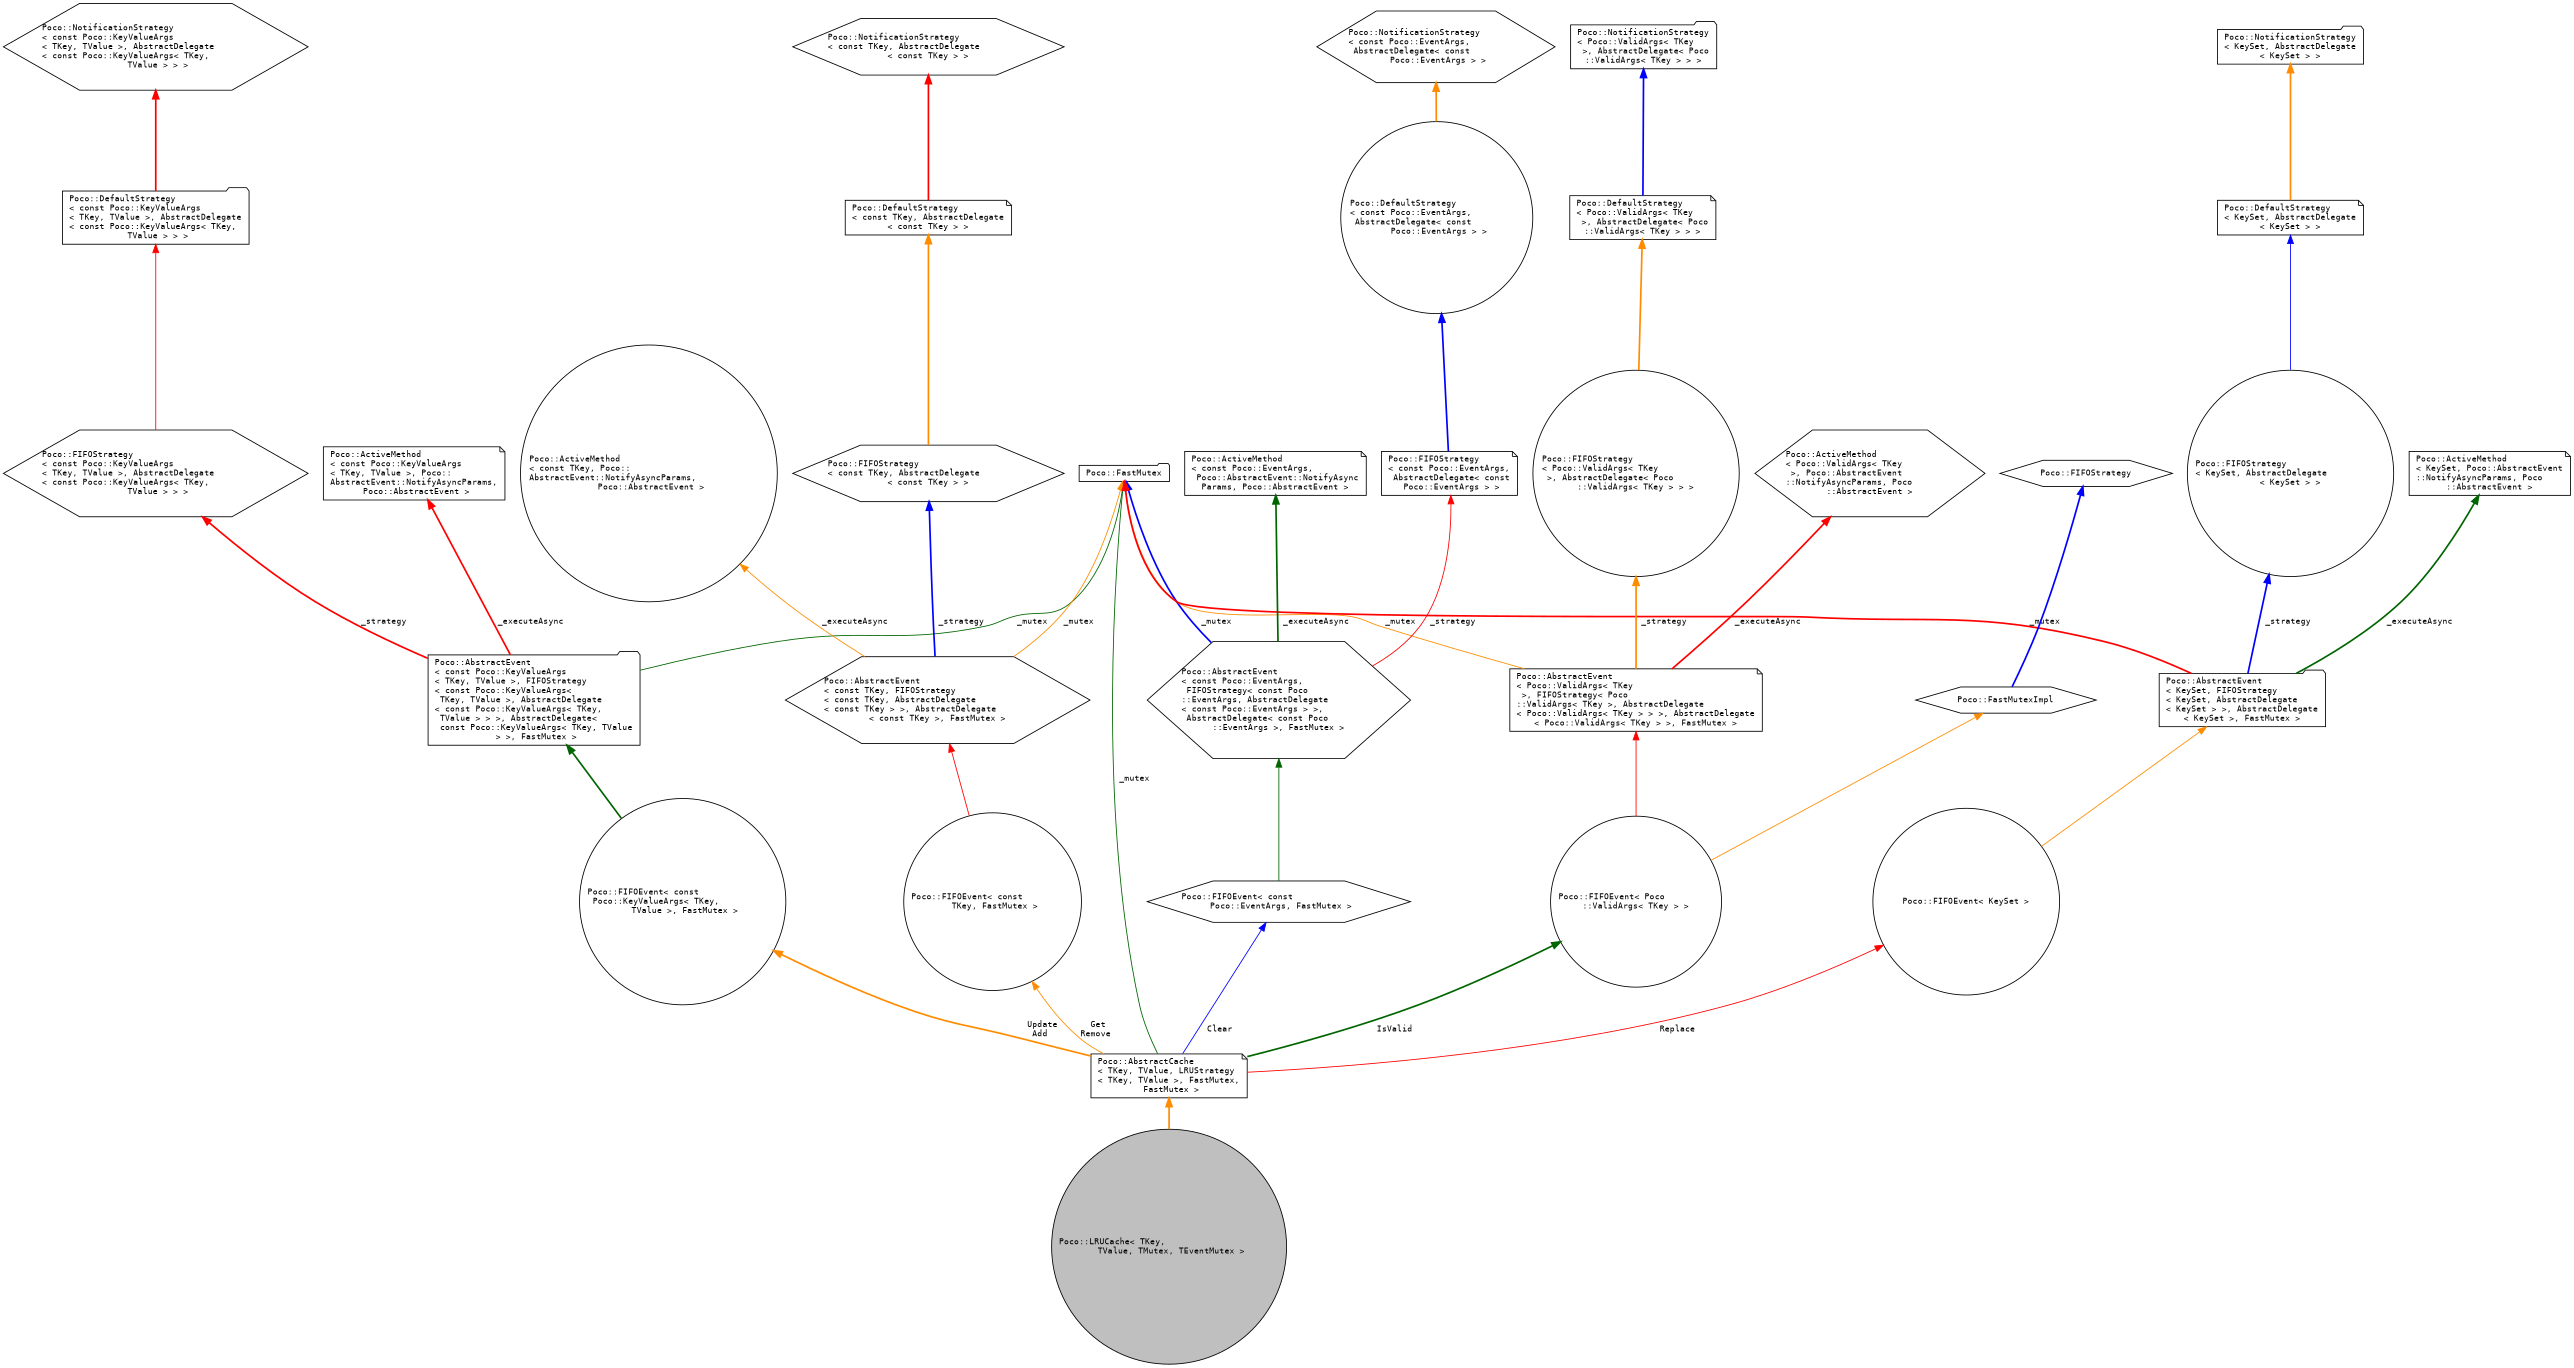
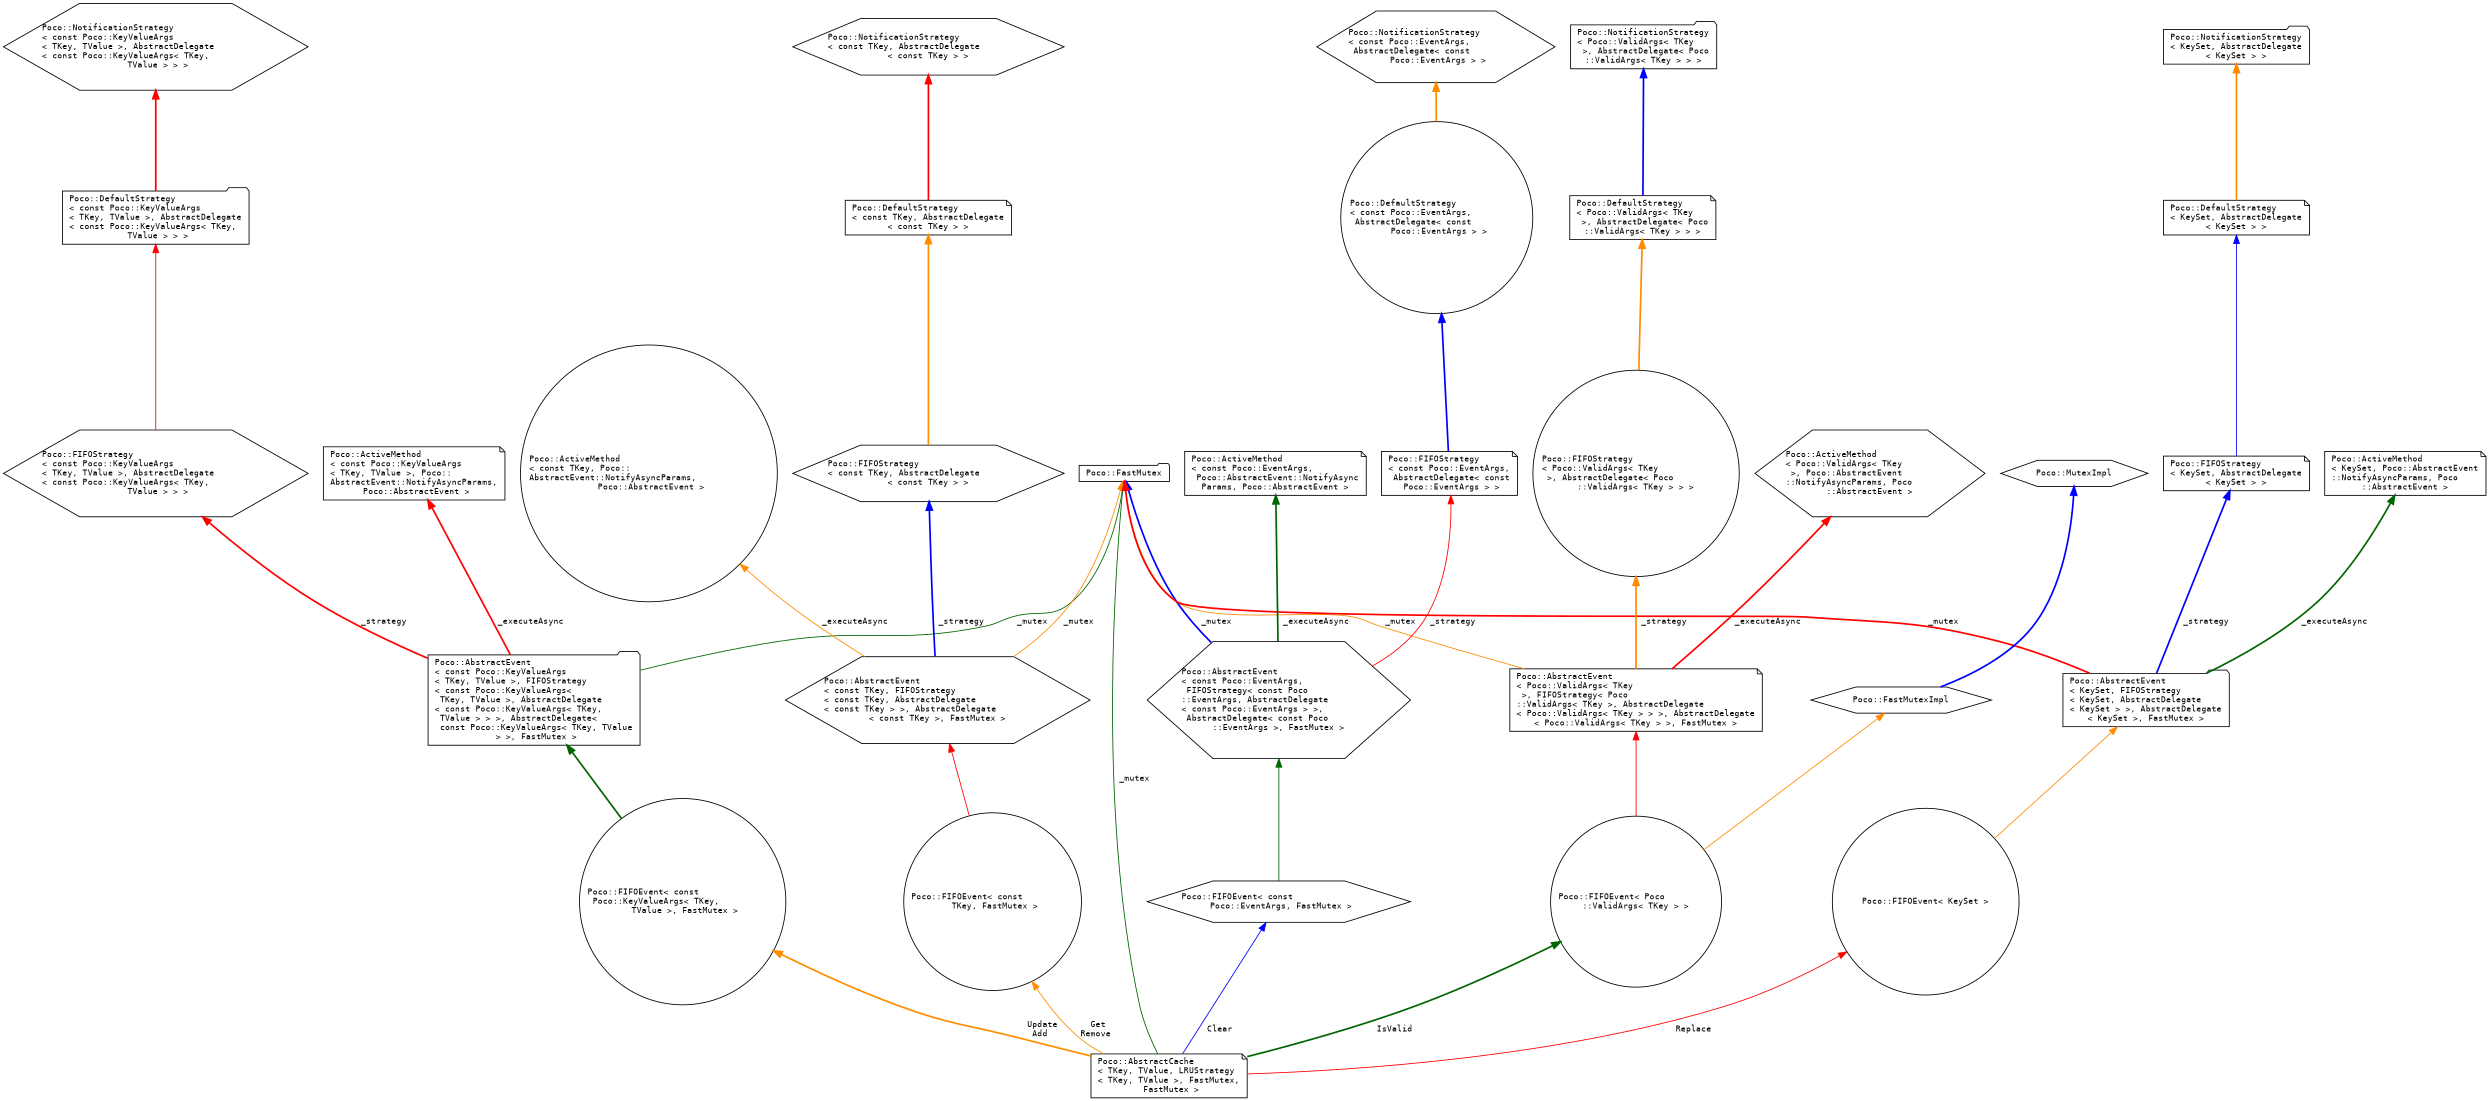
  digraph {
    fontname="DejaVu Sans Mono"
    rankdir=TB
    node [color=black fillcolor=white fontname="DejaVu Sans Mono" fontsize=10 shape=hexagon style=filled]
    edge [color=darkorange dir=back fontname="DejaVu Sans Mono" fontsize=10 labelfontname=Helvetica labelfontsize=10 style=bold]
-   n1 [fillcolor=grey75 fontcolor=black height=0.2 label="Poco::LRUCache\< TKey,\l TValue, TMutex, TEventMutex \>" shape=circle width=0.4]
    n2 [height=0.2 label="Poco::AbstractCache\l\< TKey, TValue, LRUStrategy\l\< TKey, TValue \>, FastMutex,\l FastMutex \>" shape=note width=0.4]
    n3 [height=0.2 label="Poco::FIFOEvent\< const\l Poco::KeyValueArgs\< TKey,\l TValue \>, FastMutex \>" shape=circle width=0.4]
    n4 [height=0.2 label="Poco::AbstractEvent\l\< const Poco::KeyValueArgs\l\< TKey, TValue \>, FIFOStrategy\l\< const Poco::KeyValueArgs\<\l TKey, TValue \>, AbstractDelegate\l\< const Poco::KeyValueArgs\< TKey,\l TValue \> \> \>, AbstractDelegate\<\l const Poco::KeyValueArgs\< TKey, TValue\l \> \>, FastMutex \>" shape=folder width=0.4]
    n5 [height=0.2 label="Poco::FIFOStrategy\l\< const Poco::KeyValueArgs\l\< TKey, TValue \>, AbstractDelegate\l\< const Poco::KeyValueArgs\< TKey,\l TValue \> \> \>" width=0.4]
    n6 [height=0.2 label="Poco::DefaultStrategy\l\< const Poco::KeyValueArgs\l\< TKey, TValue \>, AbstractDelegate\l\< const Poco::KeyValueArgs\< TKey,\l TValue \> \> \>" shape=folder width=0.4]
    n7 [height=0.2 label="Poco::NotificationStrategy\l\< const Poco::KeyValueArgs\l\< TKey, TValue \>, AbstractDelegate\l\< const Poco::KeyValueArgs\< TKey,\l TValue \> \> \>" width=0.4]
    n8 [height=0.2 label="Poco::ActiveMethod\l\< const Poco::KeyValueArgs\l\< TKey, TValue \>, Poco::\lAbstractEvent::NotifyAsyncParams,\l Poco::AbstractEvent \>" shape=note width=0.4]
    n9 [height=0.2 label="Poco::FastMutex" shape=folder width=0.4]
    n10 [height=0.2 label="Poco::AbstractEvent\l\< const TKey, FIFOStrategy\l\< const TKey, AbstractDelegate\l\< const TKey \> \>, AbstractDelegate\l\< const TKey \>, FastMutex \>" width=0.4]
    n11 [height=0.2 label="Poco::AbstractEvent\l\< const Poco::EventArgs,\l FIFOStrategy\< const Poco\l::EventArgs, AbstractDelegate\l\< const Poco::EventArgs \> \>,\l AbstractDelegate\< const Poco\l::EventArgs \>, FastMutex \>" width=0.4]
    n12 [height=0.2 label="Poco::AbstractEvent\l\< Poco::ValidArgs\< TKey\l \>, FIFOStrategy\< Poco\l::ValidArgs\< TKey \>, AbstractDelegate\l\< Poco::ValidArgs\< TKey \> \> \>, AbstractDelegate\l\< Poco::ValidArgs\< TKey \> \>, FastMutex \>" shape=note width=0.4]
    n13 [height=0.2 label="Poco::AbstractEvent\l\< KeySet, FIFOStrategy\l\< KeySet, AbstractDelegate\l\< KeySet \> \>, AbstractDelegate\l\< KeySet \>, FastMutex \>" shape=folder width=0.4]
    n14 [height=0.2 label="Poco::FIFOEvent\< const\l TKey, FastMutex \>" shape=circle width=0.4]
    n15 [height=0.2 label="Poco::FIFOEvent\< const\l Poco::EventArgs, FastMutex \>" width=0.4]
    n16 [height=0.2 label="Poco::FIFOEvent\< Poco\l::ValidArgs\< TKey \> \>" shape=circle width=0.4]
    n17 [height=0.2 label="Poco::FIFOEvent\< KeySet \>" shape=circle width=0.4]
    n18 [height=0.2 label="Poco::FastMutexImpl" width=0.4]
-   n19 [height=0.2 label="Poco::FIFOStrategy" width=0.4]
+   n19 [height=0.2 label="Poco::MutexImpl" width=0.4]
    n20 [height=0.2 label="Poco::FIFOStrategy\l\< const TKey, AbstractDelegate\l\< const TKey \> \>" width=0.4]
    n21 [height=0.2 label="Poco::DefaultStrategy\l\< const TKey, AbstractDelegate\l\< const TKey \> \>" shape=note width=0.4]
    n22 [height=0.2 label="Poco::NotificationStrategy\l\< const TKey, AbstractDelegate\l\< const TKey \> \>" width=0.4]
    n23 [height=0.2 label="Poco::ActiveMethod\l\< const TKey, Poco::\lAbstractEvent::NotifyAsyncParams,\l Poco::AbstractEvent \>" shape=circle width=0.4]
    n24 [height=0.2 label="Poco::ActiveMethod\l\< const Poco::EventArgs,\l Poco::AbstractEvent::NotifyAsync\lParams, Poco::AbstractEvent \>" shape=note width=0.4]
    n25 [height=0.2 label="Poco::FIFOStrategy\l\< const Poco::EventArgs,\l AbstractDelegate\< const\l Poco::EventArgs \> \>" shape=note width=0.4]
    n26 [height=0.2 label="Poco::DefaultStrategy\l\< const Poco::EventArgs,\l AbstractDelegate\< const\l Poco::EventArgs \> \>" shape=circle width=0.4]
    n27 [height=0.2 label="Poco::NotificationStrategy\l\< const Poco::EventArgs,\l AbstractDelegate\< const\l Poco::EventArgs \> \>" width=0.4]
    n28 [height=0.2 label="Poco::FIFOStrategy\l\< Poco::ValidArgs\< TKey\l \>, AbstractDelegate\< Poco\l::ValidArgs\< TKey \> \> \>" shape=circle width=0.4]
    n29 [height=0.2 label="Poco::DefaultStrategy\l\< Poco::ValidArgs\< TKey\l \>, AbstractDelegate\< Poco\l::ValidArgs\< TKey \> \> \>" shape=note width=0.4]
    n30 [height=0.2 label="Poco::NotificationStrategy\l\< Poco::ValidArgs\< TKey\l \>, AbstractDelegate\< Poco\l::ValidArgs\< TKey \> \> \>" shape=folder width=0.4]
    n31 [height=0.2 label="Poco::ActiveMethod\l\< Poco::ValidArgs\< TKey\l \>, Poco::AbstractEvent\l::NotifyAsyncParams, Poco\l::AbstractEvent \>" width=0.4]
    n32 [height=0.2 label="Poco::ActiveMethod\l\< KeySet, Poco::AbstractEvent\l::NotifyAsyncParams, Poco\l::AbstractEvent \>" shape=note width=0.4]
-   n33 [height=0.2 label="Poco::FIFOStrategy\l\< KeySet, AbstractDelegate\l\< KeySet \> \>" shape=circle width=0.4]
+   n33 [height=0.2 label="Poco::FIFOStrategy\l\< KeySet, AbstractDelegate\l\< KeySet \> \>" shape=note width=0.4]
    n34 [height=0.2 label="Poco::DefaultStrategy\l\< KeySet, AbstractDelegate\l\< KeySet \> \>" shape=note width=0.4]
    n35 [height=0.2 label="Poco::NotificationStrategy\l\< KeySet, AbstractDelegate\l\< KeySet \> \>" shape=folder width=0.4]
-   n2 -> n1
    n3 -> n2 [label=" Update\nAdd"]
    n4 -> n3 [color=darkgreen]
    n5 -> n4 [color=red label=" _strategy"]
    n6 -> n5 [color=red style=solid]
    n7 -> n6 [color=red]
    n8 -> n4 [color=red label=" _executeAsync"]
    n9 -> n2 [color=darkgreen label=" _mutex" style=solid]
    n9 -> n4 [color=darkgreen label=" _mutex" style=solid]
    n9 -> n10 [label=" _mutex" style=solid]
    n9 -> n11 [color=blue label=" _mutex"]
    n9 -> n12 [label=" _mutex" style=solid]
    n9 -> n13 [color=red label=" _mutex"]
    n10 -> n14 [color=red style=solid]
    n11 -> n15 [color=darkgreen style=solid]
    n12 -> n16 [color=red style=solid]
    n13 -> n17 [style=solid]
    n14 -> n2 [label=" Get\nRemove" style=solid]
    n15 -> n2 [color=blue label=" Clear" style=solid]
    n16 -> n2 [color=darkgreen label=" IsValid"]
    n17 -> n2 [color=red label=" Replace" style=solid]
    n18 -> n16 [style=solid]
    n19 -> n18 [color=blue]
    n20 -> n10 [color=blue label=" _strategy"]
    n21 -> n20
    n22 -> n21 [color=red]
    n23 -> n10 [label=" _executeAsync" style=solid]
    n24 -> n11 [color=darkgreen label=" _executeAsync"]
    n25 -> n11 [color=red label=" _strategy" style=solid]
    n26 -> n25 [color=blue]
    n27 -> n26
    n28 -> n12 [label=" _strategy"]
    n29 -> n28
    n30 -> n29 [color=blue]
    n31 -> n12 [color=red label=" _executeAsync"]
    n32 -> n13 [color=darkgreen label=" _executeAsync"]
    n33 -> n13 [color=blue label=" _strategy"]
    n34 -> n33 [color=blue style=solid]
    n35 -> n34
  }
